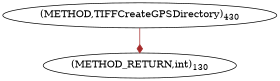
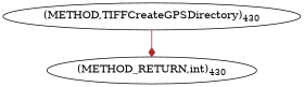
  digraph {
    n1 [label=<(METHOD,TIFFCreateGPSDirectory)<SUB>430</SUB>>]
-   n2 [label=<(METHOD_RETURN,int)<SUB>130</SUB>>]
+   n2 [label=<(METHOD_RETURN,int)<SUB>430</SUB>>]
    n1 -> n2 [color=brown arrowhead=diamond]
  }
